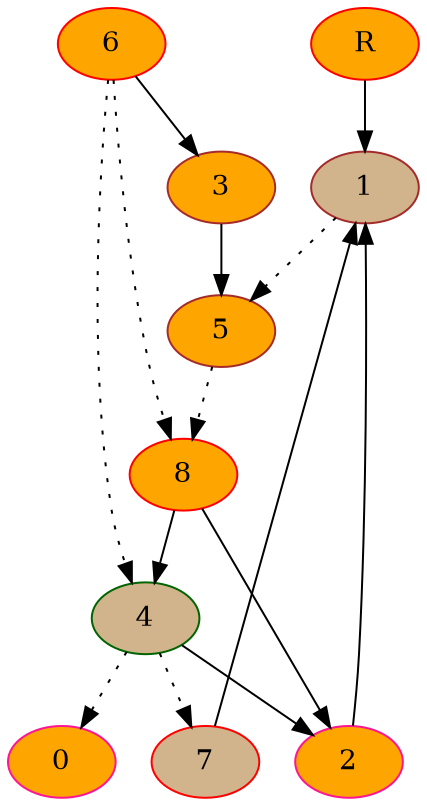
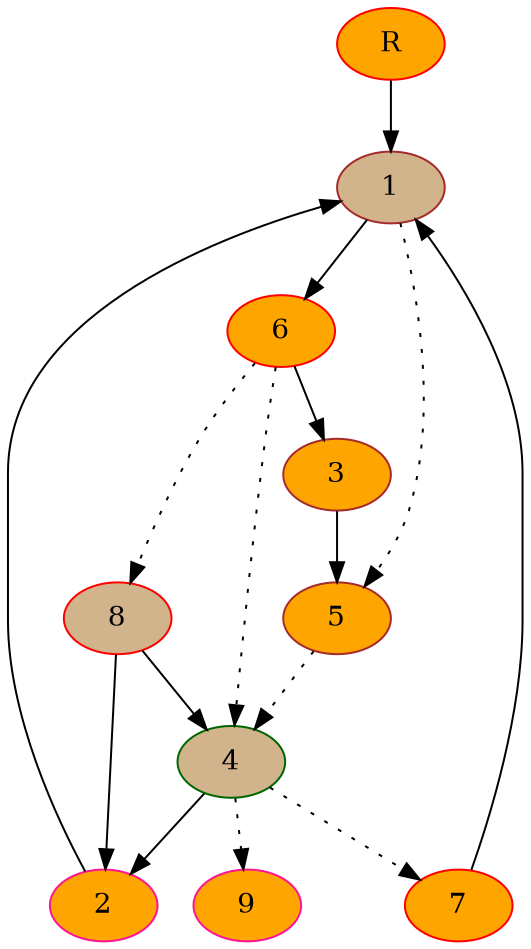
  digraph {
    node [color=red fillcolor=orange style=filled]
    edge [style=solid]
    1 [color=brown fillcolor=tan]
    5 [color=brown]
    6
    4 [color=darkgreen fillcolor=tan]
    3 [color=brown]
-   8
+   8 [fillcolor=tan]
    2 [color=deeppink]
-   7 [fillcolor=tan]
-   9 [color=deeppink label=0]
+   7
+   9 [color=deeppink]
    R
    1 -> 5 [style=dotted]
-   5 -> 8 [style=dotted]
+   1 -> 6
+   5 -> 4 [style=dotted]
    6 -> 4 [style=dotted]
    6 -> 3
    6 -> 8 [style=dotted]
    4 -> 2
    4 -> 7 [style=dotted]
    4 -> 9 [style=dotted]
    3 -> 5
    8 -> 4
    8 -> 2
    2 -> 1
    7 -> 1
    R -> 1
  }
